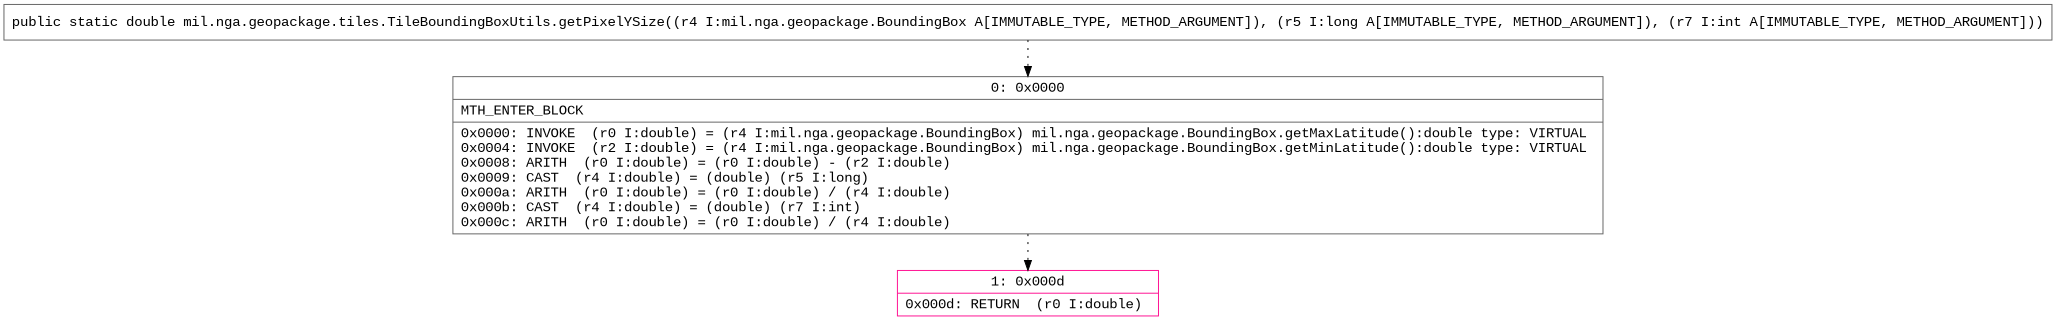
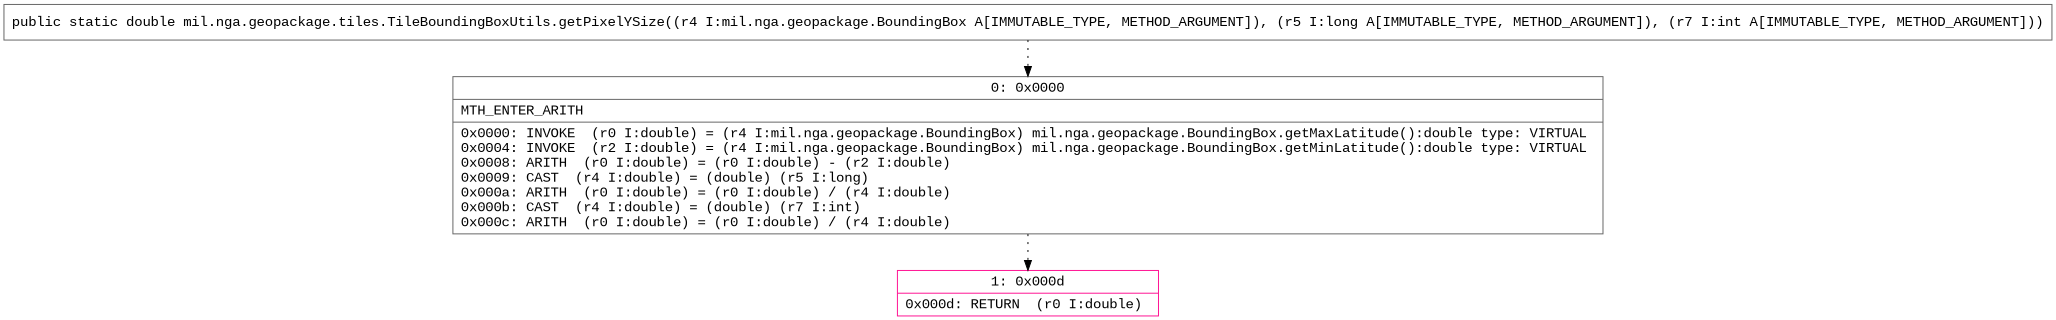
  digraph {
    fontname="Liberation Mono"
    node [shape=record color=gray40 fontname="Liberation Mono"]
    edge [style=dotted fontname="Liberation Mono"]
-   n1 [label="{0\:\ 0x0000|MTH_ENTER_BLOCK\l|0x0000: INVOKE  (r0 I:double) = (r4 I:mil.nga.geopackage.BoundingBox) mil.nga.geopackage.BoundingBox.getMaxLatitude():double type: VIRTUAL \l0x0004: INVOKE  (r2 I:double) = (r4 I:mil.nga.geopackage.BoundingBox) mil.nga.geopackage.BoundingBox.getMinLatitude():double type: VIRTUAL \l0x0008: ARITH  (r0 I:double) = (r0 I:double) \- (r2 I:double) \l0x0009: CAST  (r4 I:double) = (double) (r5 I:long) \l0x000a: ARITH  (r0 I:double) = (r0 I:double) \/ (r4 I:double) \l0x000b: CAST  (r4 I:double) = (double) (r7 I:int) \l0x000c: ARITH  (r0 I:double) = (r0 I:double) \/ (r4 I:double) \l}"]
+   n1 [label="{0\:\ 0x0000|MTH_ENTER_ARITH\l|0x0000: INVOKE  (r0 I:double) = (r4 I:mil.nga.geopackage.BoundingBox) mil.nga.geopackage.BoundingBox.getMaxLatitude():double type: VIRTUAL \l0x0004: INVOKE  (r2 I:double) = (r4 I:mil.nga.geopackage.BoundingBox) mil.nga.geopackage.BoundingBox.getMinLatitude():double type: VIRTUAL \l0x0008: ARITH  (r0 I:double) = (r0 I:double) \- (r2 I:double) \l0x0009: CAST  (r4 I:double) = (double) (r5 I:long) \l0x000a: ARITH  (r0 I:double) = (r0 I:double) \/ (r4 I:double) \l0x000b: CAST  (r4 I:double) = (double) (r7 I:int) \l0x000c: ARITH  (r0 I:double) = (r0 I:double) \/ (r4 I:double) \l}"]
    n2 [label="{1\:\ 0x000d|0x000d: RETURN  (r0 I:double) \l}" color=deeppink]
    n3 [label="{public static double mil.nga.geopackage.tiles.TileBoundingBoxUtils.getPixelYSize((r4 I:mil.nga.geopackage.BoundingBox A[IMMUTABLE_TYPE, METHOD_ARGUMENT]), (r5 I:long A[IMMUTABLE_TYPE, METHOD_ARGUMENT]), (r7 I:int A[IMMUTABLE_TYPE, METHOD_ARGUMENT])) }"]
    n1 -> n2
    n3 -> n1
  }
